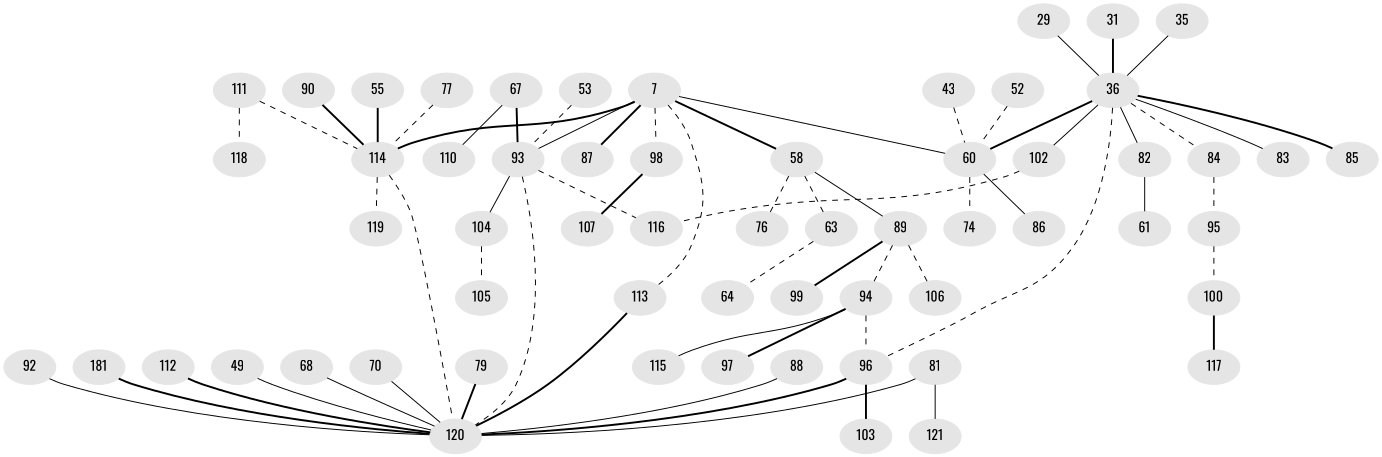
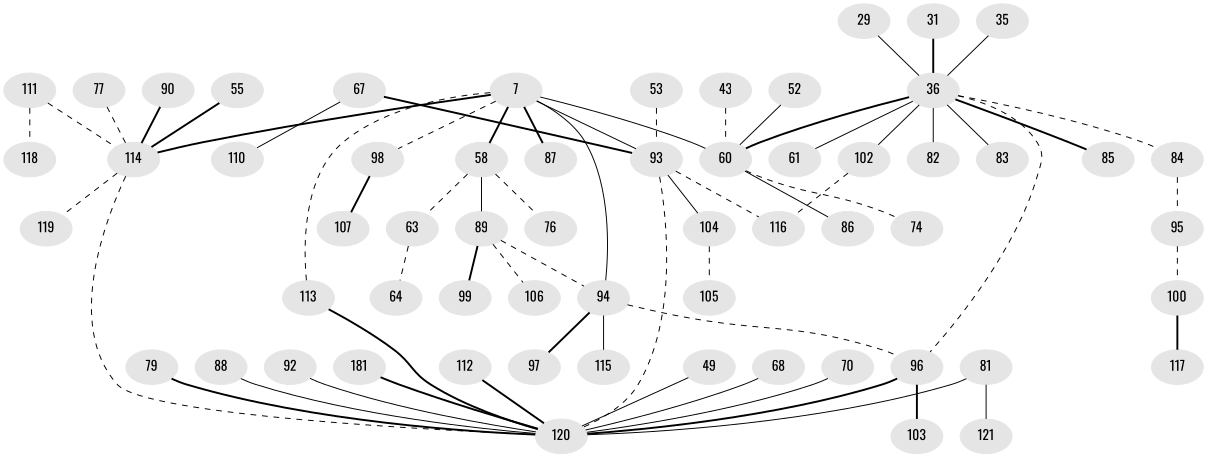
  graph {
    fontname=Oswald
    node [color=gray90 fontname=Oswald style=filled]
    edge [fontname=Oswald style=dashed]
    7 [super="+4"]
    58 [super="+9+12"]
    60 [super="+27+46"]
    87 [super="+51"]
    93 [super="+6+78"]
    94 [super="+25"]
    98
    113 [super="+28+22+26+33+42"]
    114 [super="+108+91+109+80"]
    63
    n11 [label=76]
    89
    74
    86
    120 [super="+47+37+66+72+65+73"]
    104
    116 [super="+75"]
    96 [super="+54"]
    97
    115
    107
    119
    36 [super="+34"]
    61
    82
    83
    84
    85
    102
    29
    31
    35
    95
    103
    43
    49
    52
    53
    55
    64
    99
    106
    67
    110
    68
    70
    77
    79
    81
    121
    100
    88 [super="+44"]
    90
    92
    105
    117
    n57 [label=181]
    111
    118
    112
    7 -- 58 [style=bold]
    7 -- 60 [style=solid]
    7 -- 87 [style=bold]
    7 -- 93 [style=solid weight=2]
+   7 -- 94 [style=solid]
    7 -- 98
    7 -- 113
    7 -- 114 [style=bold weight=2]
    58 -- 63
    58 -- n11
    58 -- 89 [style=solid]
    60 -- 74
    60 -- 86 [style=solid]
    93 -- 120 [weight=2]
    93 -- 104 [style=solid]
    93 -- 116
    94 -- 96
    94 -- 97 [style=bold]
    94 -- 115 [style=solid]
    98 -- 107 [style=bold]
    113 -- 120 [style=bold]
    114 -- 120
    114 -- 119
    63 -- 64
    89 -- 94
    89 -- 99 [style=bold]
    89 -- 106
    104 -- 105
    96 -- 120 [style=bold]
    96 -- 103 [style=bold]
    36 -- 60 [style=bold weight=2]
    36 -- 96
-   82 -- 61 [style=solid]
+   36 -- 61 [style=solid]
    36 -- 82 [style=solid]
    36 -- 83 [style=solid]
    36 -- 84
    36 -- 85 [style=bold]
    36 -- 102 [style=solid]
    84 -- 95
    102 -- 116
    29 -- 36 [style=solid]
    31 -- 36 [style=bold]
    35 -- 36 [style=solid]
    95 -- 100
    43 -- 60
    49 -- 120 [style=solid]
-   52 -- 60
+   52 -- 60 [style=solid]
    53 -- 93
    55 -- 114 [style=bold]
    67 -- 93 [style=bold]
    67 -- 110 [style=solid]
    68 -- 120 [style=solid]
    70 -- 120 [style=solid]
    77 -- 114
    79 -- 120 [style=bold]
    81 -- 120 [style=solid]
    81 -- 121 [style=solid]
    100 -- 117 [style=bold]
    88 -- 120 [style=solid]
    90 -- 114 [style=bold]
    92 -- 120 [style=solid]
    n57 -- 120 [style=bold]
    111 -- 114
    111 -- 118
    112 -- 120 [style=bold]
  }
